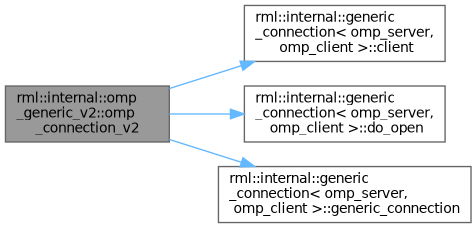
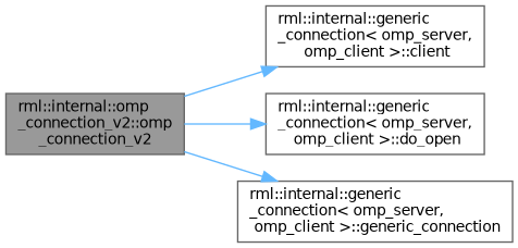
  digraph {
    rankdir=LR
    node [color=grey40 fillcolor=white fontname=Helvetica fontsize=10 shape=box style=filled]
    edge [color=steelblue1 fontname=Helvetica fontsize=10 labelfontname=Helvetica labelfontsize=10 style=solid]
-   n1 [color=gray40 fillcolor=grey60 fontcolor=black height=0.2 label="rml::internal::omp\l_generic_v2::omp\l_connection_v2" width=0.4]
+   n1 [color=gray40 fillcolor=grey60 fontcolor=black height=0.2 label="rml::internal::omp\l_connection_v2::omp\l_connection_v2" width=0.4]
    n2 [height=0.2 label="rml::internal::generic\l_connection\< omp_server,\l omp_client \>::client" width=0.4]
    n3 [height=0.2 label="rml::internal::generic\l_connection\< omp_server,\l omp_client \>::do_open" width=0.4]
    n4 [height=0.2 label="rml::internal::generic\l_connection\< omp_server,\l omp_client \>::generic_connection" width=0.4]
    n1 -> n2
    n1 -> n3
    n1 -> n4
  }
